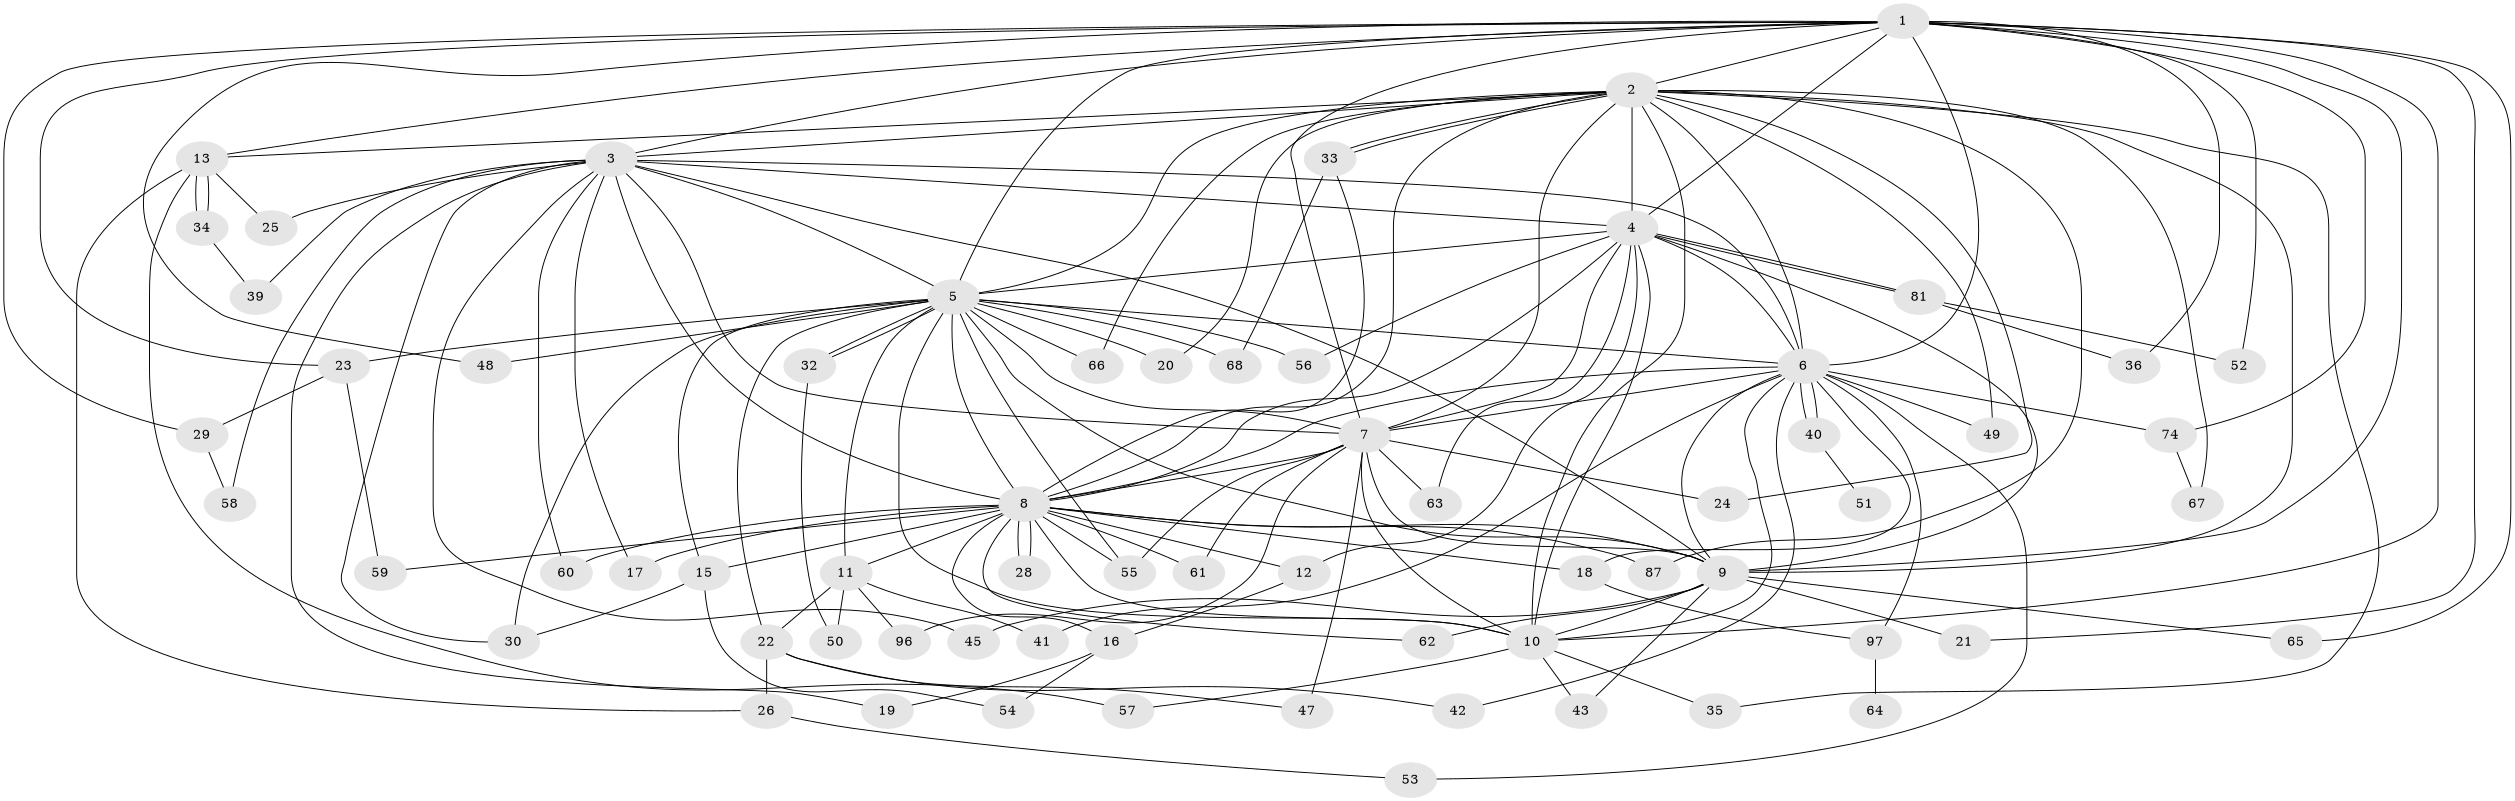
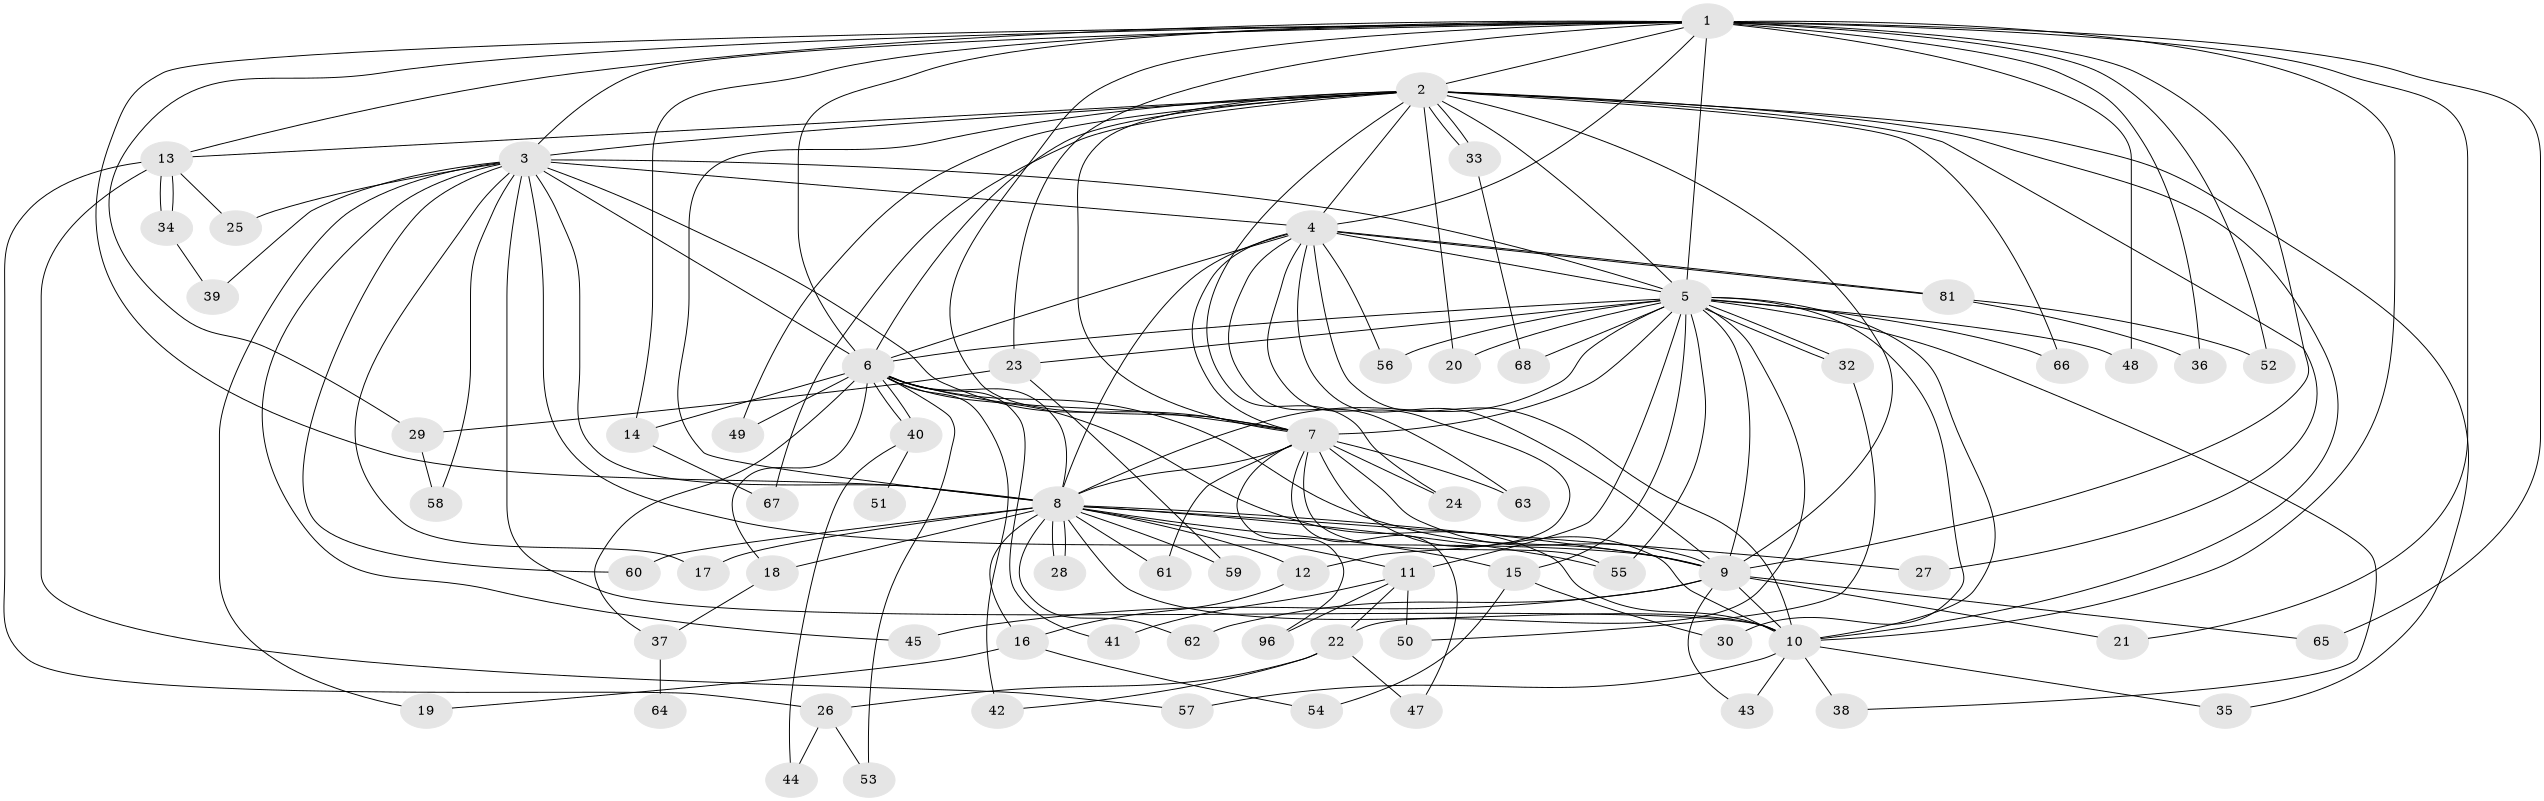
  graph {
    node [color=gray90 style=filled]
    1
    2
    3
    4
    5
    6
    7
    8
    9
    10
    13
-   14 [label=74]
+   14
    21
    23
    29
    36
    48
    52
    65
    20
    24
-   27 [label=87]
+   27
    33
    35
    49
    66
    67
    17
    19
    25
    39
    45
    58
    60
    12
    n36 [label=81]
    56
    63
    11
    15
    22
    30
    32
+   38
    55
    68
    18
-   37 [label=97]
+   37
    40
    41
    42
    53
    n53 [label=96]
    47
    61
    16
    28
    59
    62
    43
    57
    26
    34
    50
    54
    64
    51
+   44
    1 -- 2
    1 -- 3
    1 -- 4
    1 -- 5
    1 -- 6
    1 -- 7
-   33 -- 8
+   1 -- 8
    1 -- 9
    1 -- 10
    1 -- 13
    1 -- 14
    1 -- 21
    1 -- 23
    1 -- 29
    1 -- 36
    1 -- 48
    1 -- 52
    1 -- 65
    2 -- 3
    2 -- 4
    2 -- 5
    2 -- 6
    2 -- 7
    2 -- 8
    2 -- 9
    2 -- 10
    2 -- 13
    2 -- 20
    2 -- 24
    2 -- 27
    2 -- 33
    2 -- 33
    2 -- 35
    2 -- 49
    2 -- 66
    2 -- 67
    3 -- 4
    3 -- 5
    3 -- 6
    3 -- 7
    3 -- 8
    3 -- 9
-   3 -- 30
+   3 -- 10
    3 -- 17
    3 -- 19
    3 -- 25
    3 -- 39
    3 -- 45
    3 -- 58
    3 -- 60
    4 -- 5
    4 -- 6
    4 -- 7
    4 -- 8
    4 -- 9
    4 -- 10
    4 -- 12
    4 -- n36
    4 -- n36
    4 -- 56
    4 -- 63
    5 -- 6
    5 -- 7
    5 -- 8
    5 -- 9
    5 -- 10
    5 -- 23
    5 -- 48
    5 -- 20
    5 -- 66
    5 -- 56
    5 -- 11
    5 -- 15
    5 -- 22
    5 -- 30
    5 -- 32
    5 -- 32
+   5 -- 38
    5 -- 55
    5 -- 68
    6 -- 7
    6 -- 8
    6 -- 9
    6 -- 10
    6 -- 14
    6 -- 49
    6 -- 18
    6 -- 37
    6 -- 40
    6 -- 40
    6 -- 41
    6 -- 42
    6 -- 53
    7 -- 8
    7 -- 9
    7 -- 10
    7 -- 24
    7 -- 63
    7 -- 55
    7 -- n53
    7 -- 47
    7 -- 61
    8 -- 9
    8 -- 10
    8 -- 27
    8 -- 17
    8 -- 60
    8 -- 12
    8 -- 11
    8 -- 15
    8 -- 55
    8 -- 18
    8 -- 61
    8 -- 16
    8 -- 28
    8 -- 28
    8 -- 59
    8 -- 62
    9 -- 10
    9 -- 21
    9 -- 65
    9 -- 45
    9 -- 62
    9 -- 43
    10 -- 35
+   10 -- 38
    10 -- 43
    10 -- 57
    13 -- 25
    13 -- 57
    13 -- 26
    13 -- 34
    13 -- 34
    14 -- 67
    23 -- 29
    23 -- 59
    29 -- 58
    33 -- 68
    12 -- 16
    n36 -- 36
    n36 -- 52
    11 -- 22
    11 -- 41
    11 -- n53
    11 -- 50
    15 -- 30
    15 -- 54
    22 -- 42
    22 -- 47
    22 -- 26
    32 -- 50
    18 -- 37
    37 -- 64
    40 -- 51
+   40 -- 44
    16 -- 19
    16 -- 54
    26 -- 53
+   26 -- 44
    34 -- 39
  }
